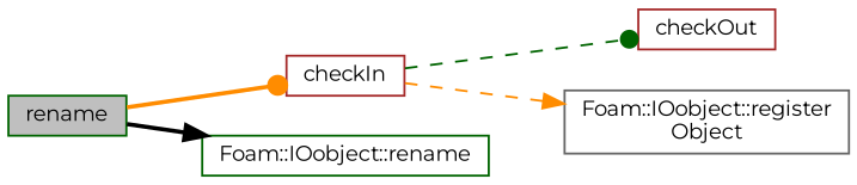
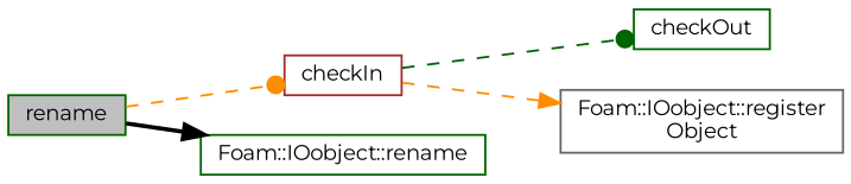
  digraph {
    fontname=Montserrat
    rankdir=LR
    node [color=darkgreen fontname=Montserrat fontsize=10 shape=record]
    edge [arrowhead=dot color=darkorange fontname=Montserrat fontsize=10 labelfontname=Helvetica labelfontsize=10 style=bold]
    n1 [fillcolor=grey75 fontcolor=black height=0.2 label=rename style=filled width=0.4]
    n2 [color=brown height=0.2 label=checkIn width=0.4]
    n3 [height=0.2 label="Foam::IOobject::rename" width=0.4]
-   n4 [color=brown height=0.2 label=checkOut width=0.4]
+   n4 [height=0.2 label=checkOut width=0.4]
    n5 [color=gray40 height=0.2 label="Foam::IOobject::register\lObject" width=0.4]
-   n1 -> n2
+   n1 -> n2 [style=dashed]
    n1 -> n3 [arrowhead=normal color=black]
    n2 -> n4 [color=darkgreen style=dashed]
    n2 -> n5 [arrowhead=normal style=dashed]
  }
